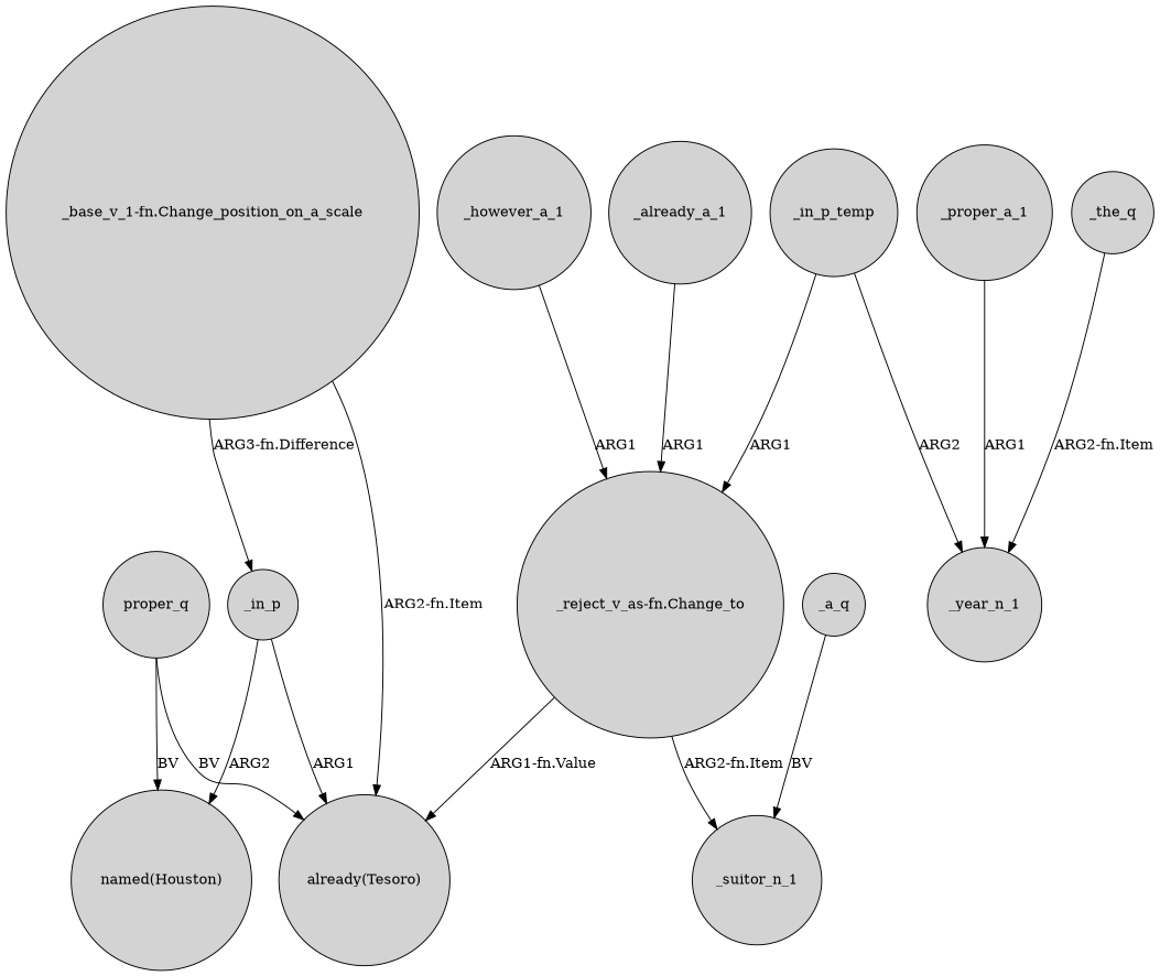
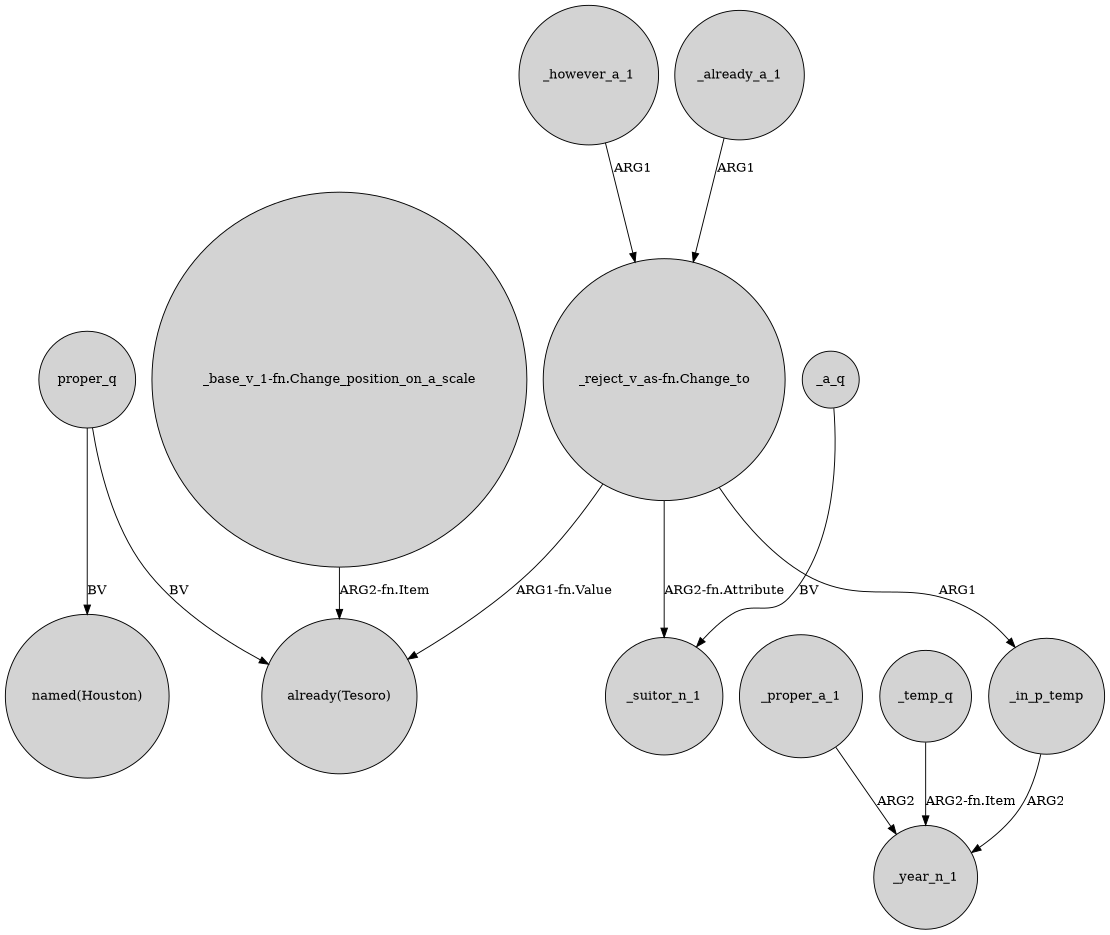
  digraph {
    node [shape=circle style=filled]
    n1 [label="_reject_v_as-fn.Change_to"]
    _however_a_1
    n3 [label="already(Tesoro)"]
    _suitor_n_1
    n5 [label=_proper_a_1]
    _year_n_1
-   _the_q
-   _in_p
+   _the_q [label=_temp_q]
    "named(Houston)"
    proper_q
    _in_p_temp
    "_base_v_1-fn.Change_position_on_a_scale"
    _already_a_1
    _a_q
    n1 -> n3 [label="ARG1-fn.Value"]
-   n1 -> _suitor_n_1 [label="ARG2-fn.Item"]
+   n1 -> _suitor_n_1 [label="ARG2-fn.Attribute"]
    _however_a_1 -> n1 [label=ARG1]
-   n5 -> _year_n_1 [label=ARG1]
+   n5 -> _year_n_1 [label=ARG2]
    _the_q -> _year_n_1 [label="ARG2-fn.Item"]
-   _in_p -> n3 [label=ARG1]
-   _in_p -> "named(Houston)" [label=ARG2]
    proper_q -> n3 [label=BV]
    proper_q -> "named(Houston)" [label=BV]
-   _in_p_temp -> n1 [label=ARG1]
+   n1 -> _in_p_temp [label=ARG1]
    _in_p_temp -> _year_n_1 [label=ARG2]
    "_base_v_1-fn.Change_position_on_a_scale" -> n3 [label="ARG2-fn.Item"]
-   "_base_v_1-fn.Change_position_on_a_scale" -> _in_p [label="ARG3-fn.Difference"]
    _already_a_1 -> n1 [label=ARG1]
    _a_q -> _suitor_n_1 [label=BV]
  }
